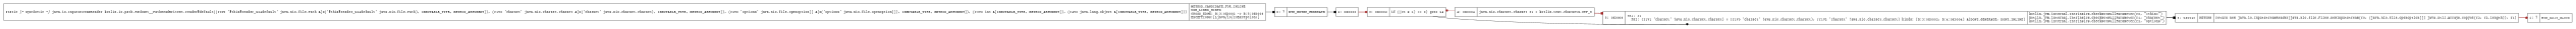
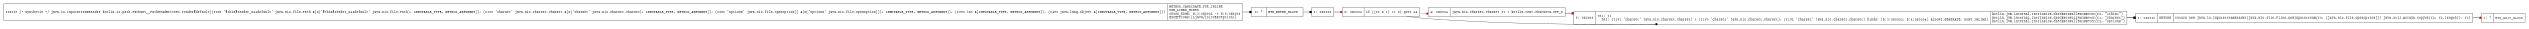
  digraph {
    fontname="Courier Prime"
    rankdir=LR
    node [fontname="Courier Prime" shape=record]
    edge [arrowhead=box color=black fontname="Courier Prime" style=solid]
-   n1 [label="{0\:\ ?|MTH_ENTER_GENERATE\l}"]
+   n1 [label="{0\:\ ?|MTH_ENTER_BLOCK\l}"]
    n2 [label="{2\:\ 0x0000}"]
    n3 [label="{3\:\ 0x0002|if ((r3 & 1) == 0) goto L4\l}"]
    n4 [label="{4\:\ 0x0004|java.nio.charset.Charset r1 = kotlin.text.Charsets.UTF_8\l}"]
    n5 [label="{5\:\ 0x0006|PHI: r1 \l  PHI: (r1v1 'charset' java.nio.charset.Charset) = (r1v0 'charset' java.nio.charset.Charset), (r1v2 'charset' java.nio.charset.Charset) binds: [B:3:0x0002, B:4:0x0004] A[DONT_GENERATE, DONT_INLINE]\l|kotlin.jvm.internal.Intrinsics.checkNotNullParameter(r0, \"\<this\>\")\lkotlin.jvm.internal.Intrinsics.checkNotNullParameter(r1, \"charset\")\lkotlin.jvm.internal.Intrinsics.checkNotNullParameter(r2, \"options\")\l}"]
    n6 [label="{6\:\ 0x0025|RETURN\l|return new java.io.InputStreamReader(java.nio.file.Files.newInputStream(r0, (java.nio.file.OpenOption[]) java.util.Arrays.copyOf(r2, r2.length)), r1)\l}"]
    n7 [label="{1\:\ ?|MTH_EXIT_BLOCK\l}"]
    n8 [label="{static \/* synthetic *\/ java.io.InputStreamReader kotlin.io.path.PathsKt__PathReadWriteKt.reader$default((r0v0 '$this$reader_u24default' java.nio.file.Path A[D('$this$reader_u24default' java.nio.file.Path), IMMUTABLE_TYPE, METHOD_ARGUMENT]), (r1v0 'charset' java.nio.charset.Charset A[D('charset' java.nio.charset.Charset), IMMUTABLE_TYPE, METHOD_ARGUMENT]), (r2v0 'options' java.nio.file.OpenOption[] A[D('options' java.nio.file.OpenOption[]), IMMUTABLE_TYPE, METHOD_ARGUMENT]), (r3v0 int A[IMMUTABLE_TYPE, METHOD_ARGUMENT]), (r4v0 java.lang.Object A[IMMUTABLE_TYPE, METHOD_ARGUMENT]))  | METHOD_CANDIDATE_FOR_INLINE\lUSE_LINES_HINTS\lCROSS_EDGE: B:3:0x0002 \-\> B:5:0x0006\lEXCEPTIONS:[Ljava\/io\/IOException;]\l}"]
    n1 -> n2
    n2 -> n3 [arrowhead=dot color=brown style=bold]
-   n4 -> n3 [arrowhead=dot color=brown]
+   n3 -> n4 [arrowhead=dot color=brown]
    n3 -> n5 [arrowhead=dot]
    n4 -> n5 [color=brown style=bold]
    n5 -> n6 [style=bold]
    n6 -> n7 [arrowhead=dot color=brown style=bold]
    n8 -> n1
  }
